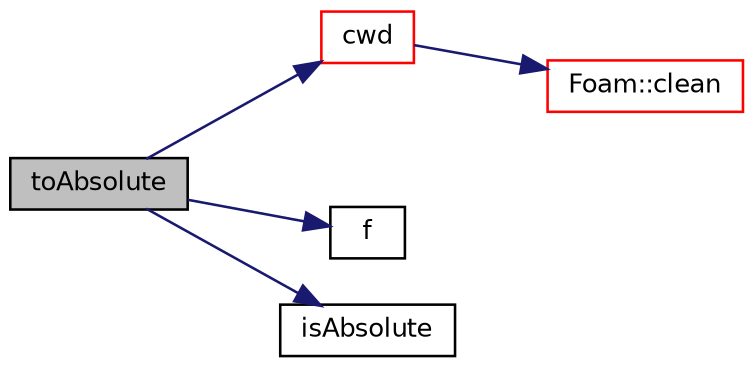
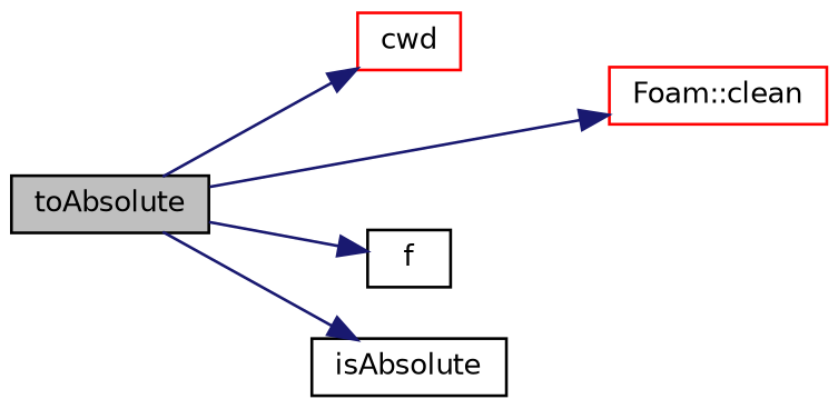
  digraph {
    rankdir=LR
    node [color=black fontname=Helvetica fontsize=10 shape=record]
    edge [color=midnightblue fontname=Helvetica fontsize=10 labelfontname=Helvetica labelfontsize=10 style=solid]
    n1 [fillcolor=grey75 fontcolor=black height=0.2 label=toAbsolute style=filled width=0.4]
    n2 [color=red height=0.2 label=cwd width=0.4]
    n3 [color=red height=0.2 label="Foam::clean" width=0.4]
    n4 [height=0.2 label=f width=0.4]
    n5 [height=0.2 label=isAbsolute width=0.4]
    n1 -> n2
-   n2 -> n3
+   n1 -> n3
    n1 -> n4
    n1 -> n5
  }
